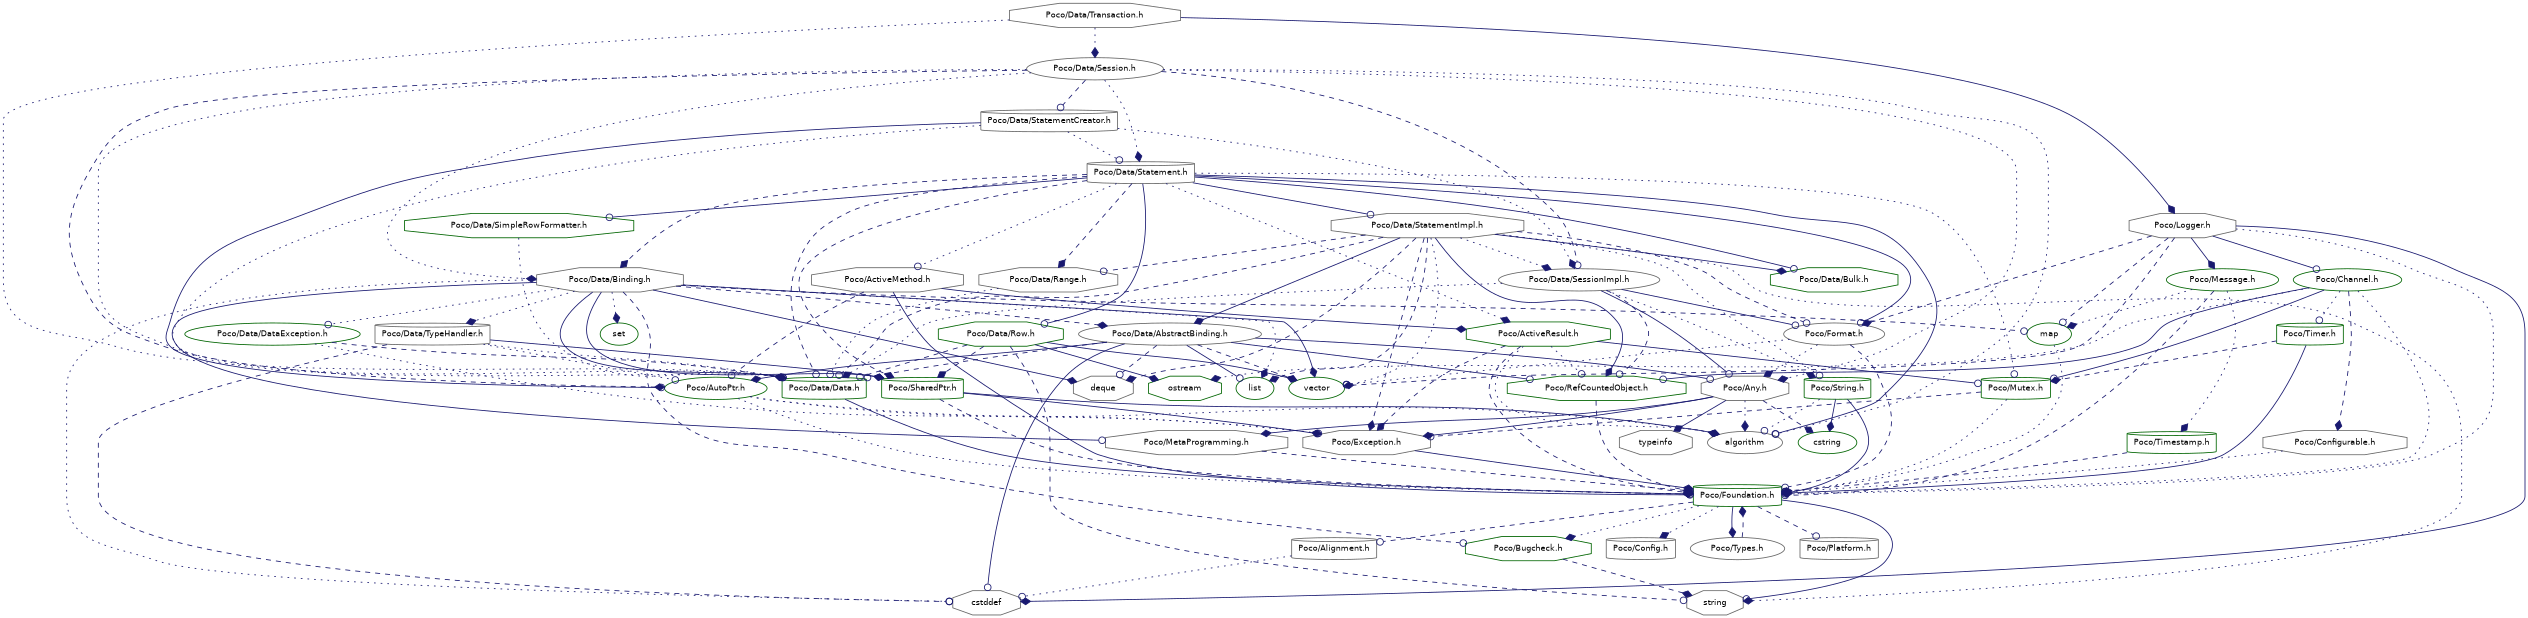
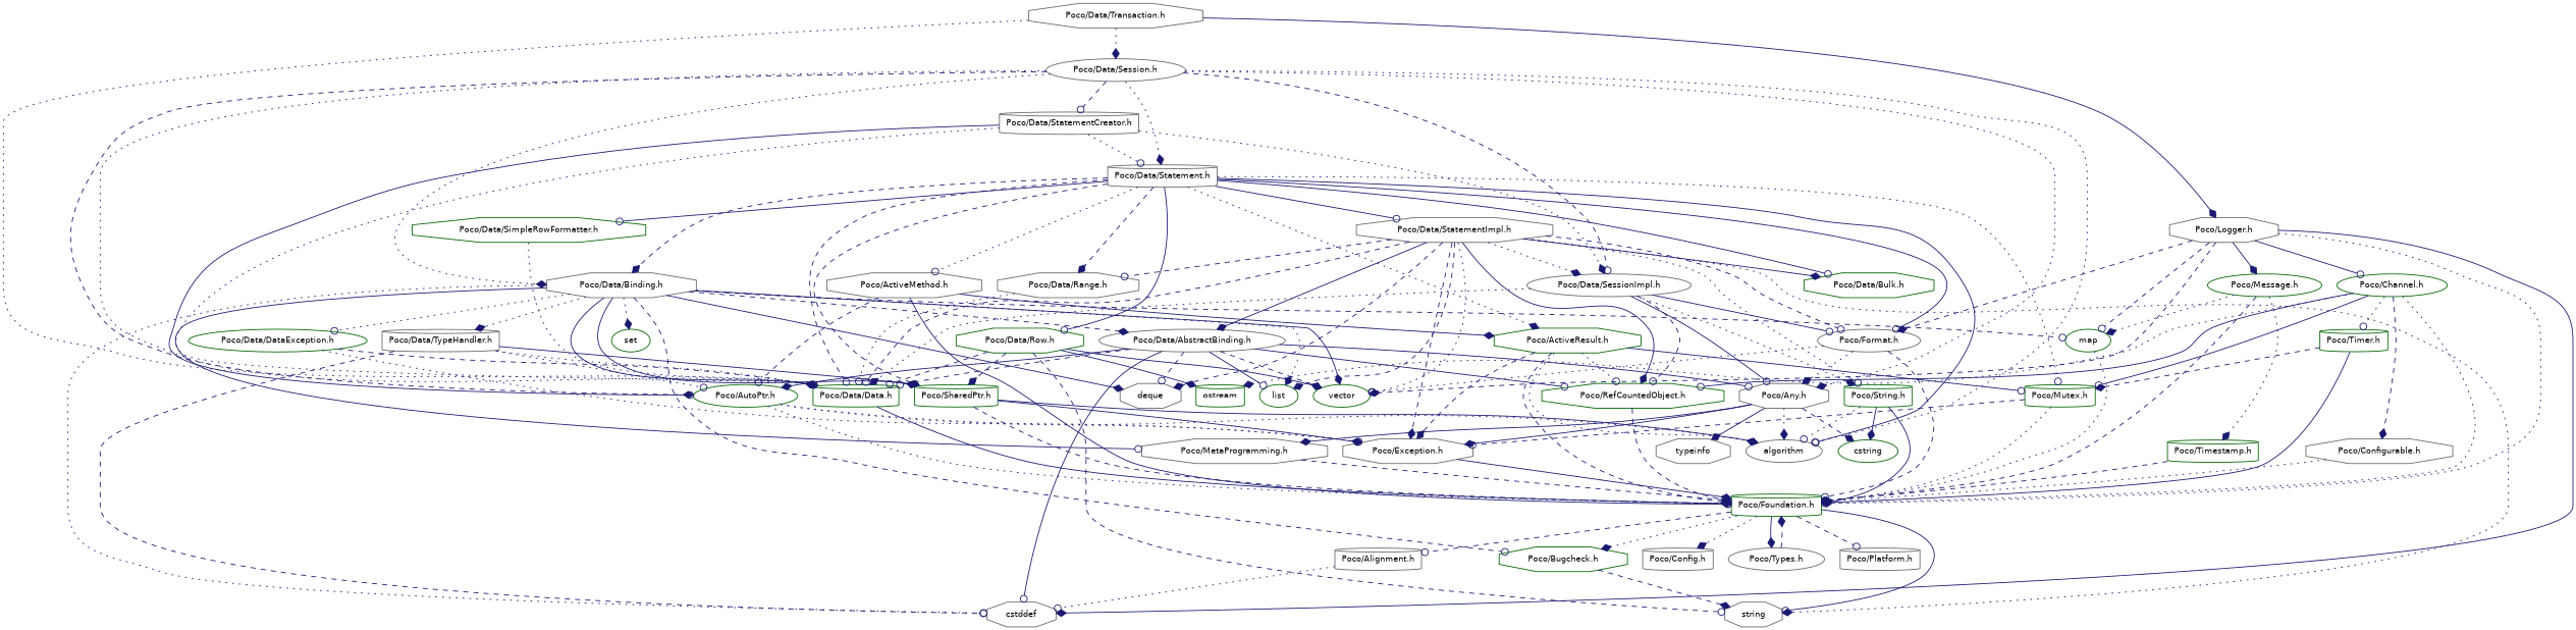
  digraph {
    node [color=gray40 fillcolor=white fontname=Helvetica fontsize=10 shape=octagon style=filled]
    edge [arrowhead=diamond color=midnightblue fontname=Helvetica fontsize=10 labelfontname=Helvetica labelfontsize=10 style=dotted]
    n1 [height=0.2 label="Poco/Data/Transaction.h" width=0.4]
    n2 [color=darkgreen height=0.2 label="Poco/Data/Data.h" shape=cylinder width=0.4]
    n3 [height=0.2 label="Poco/Data/Session.h" shape=ellipse width=0.4]
    n4 [height=0.2 label="Poco/Logger.h" width=0.4]
    n5 [color=darkgreen height=0.2 label="Poco/Foundation.h" shape=cylinder width=0.4]
    n6 [height=0.2 label="Poco/Data/SessionImpl.h" shape=ellipse width=0.4]
    n7 [height=0.2 label=algorithm shape=ellipse width=0.4]
    n8 [height=0.2 label="Poco/Any.h" width=0.4]
    n9 [height=0.2 label="Poco/Data/Statement.h" shape=cylinder width=0.4]
    n10 [color=darkgreen height=0.2 label="Poco/AutoPtr.h" shape=ellipse width=0.4]
    n11 [height=0.2 label="Poco/Data/Binding.h" width=0.4]
    n12 [height=0.2 label="Poco/Data/StatementCreator.h" shape=cylinder width=0.4]
    n13 [height=0.2 label=cstddef width=0.4]
    n14 [height=0.2 label="Poco/Format.h" shape=ellipse width=0.4]
    n15 [color=darkgreen height=0.2 label=vector shape=ellipse width=0.4]
    n16 [color=darkgreen height=0.2 label=map shape=ellipse width=0.4]
    n17 [color=darkgreen height=0.2 label="Poco/Channel.h" shape=ellipse width=0.4]
    n18 [color=darkgreen height=0.2 label="Poco/Message.h" shape=ellipse width=0.4]
    n19 [height=0.2 label="Poco/Config.h" shape=cylinder width=0.4]
    n20 [height=0.2 label="Poco/Platform.h" shape=cylinder width=0.4]
    n21 [height=0.2 label="Poco/Alignment.h" shape=cylinder width=0.4]
    n22 [color=darkgreen height=0.2 label="Poco/Bugcheck.h" width=0.4]
    n23 [height=0.2 label=string width=0.4]
    n24 [height=0.2 label="Poco/Types.h" shape=ellipse width=0.4]
    n25 [color=darkgreen height=0.2 label="Poco/RefCountedObject.h" width=0.4]
    n26 [color=darkgreen height=0.2 label="Poco/String.h" shape=cylinder width=0.4]
    n27 [color=darkgreen height=0.2 label=cstring shape=ellipse width=0.4]
    n28 [height=0.2 label="Poco/Exception.h" width=0.4]
    n29 [height=0.2 label="Poco/MetaProgramming.h" width=0.4]
    n30 [height=0.2 label=typeinfo width=0.4]
    n31 [height=0.2 label="Poco/Data/StatementImpl.h" width=0.4]
    n32 [height=0.2 label="Poco/Data/Range.h" width=0.4]
    n33 [color=darkgreen height=0.2 label="Poco/Data/Bulk.h" width=0.4]
    n34 [color=darkgreen height=0.2 label="Poco/SharedPtr.h" shape=cylinder width=0.4]
    n35 [color=darkgreen height=0.2 label="Poco/Data/Row.h" width=0.4]
    n36 [color=darkgreen height=0.2 label="Poco/Data/SimpleRowFormatter.h" width=0.4]
    n37 [color=darkgreen height=0.2 label="Poco/Mutex.h" shape=cylinder width=0.4]
    n38 [height=0.2 label="Poco/ActiveMethod.h" width=0.4]
    n39 [color=darkgreen height=0.2 label="Poco/ActiveResult.h" width=0.4]
    n40 [height=0.2 label="Poco/Data/AbstractBinding.h" shape=ellipse width=0.4]
    n41 [color=darkgreen height=0.2 label=list shape=ellipse width=0.4]
    n42 [height=0.2 label=deque width=0.4]
    n43 [color=darkgreen height=0.2 label="Poco/Data/DataException.h" shape=ellipse width=0.4]
    n44 [height=0.2 label="Poco/Data/TypeHandler.h" shape=cylinder width=0.4]
    n45 [color=darkgreen height=0.2 label=set shape=ellipse width=0.4]
-   n46 [color=darkgreen height=0.2 label=ostream width=0.4]
+   n46 [color=darkgreen height=0.2 label=ostream shape=cylinder width=0.4]
    n47 [height=0.2 label="Poco/Configurable.h" width=0.4]
    n48 [color=darkgreen height=0.2 label="Poco/Timer.h" shape=cylinder width=0.4]
    n49 [color=darkgreen height=0.2 label="Poco/Timestamp.h" shape=cylinder width=0.4]
    n1 -> n2
    n1 -> n3
    n1 -> n4 [style=solid]
    n2 -> n5 [style=solid]
    n3 -> n2 [arrowhead=odot]
    n3 -> n6 [arrowhead=odot style=dashed]
    n3 -> n7 [arrowhead=odot]
    n3 -> n8
    n3 -> n9
    n3 -> n10 [style=dashed]
    n3 -> n11
    n3 -> n12 [arrowhead=odot style=dashed]
    n4 -> n5
    n4 -> n13 [style=solid]
    n4 -> n14 [style=dashed]
    n4 -> n15 [style=dashed]
    n4 -> n16 [arrowhead=odot style=dashed]
    n4 -> n17 [arrowhead=odot style=solid]
    n4 -> n18 [style=solid]
    n5 -> n19
    n5 -> n20 [arrowhead=odot style=dashed]
    n5 -> n21 [arrowhead=odot style=dashed]
    n5 -> n22
    n5 -> n23 [arrowhead=odot style=solid]
    n5 -> n24 [style=solid]
    n6 -> n2
    n6 -> n8 [arrowhead=odot style=solid]
    n6 -> n14 [arrowhead=odot style=solid]
    n6 -> n25 [arrowhead=odot style=dashed]
    n6 -> n26
    n8 -> n7
    n8 -> n27 [style=dashed]
    n8 -> n28 [style=solid]
    n8 -> n29 [style=solid]
    n8 -> n30 [style=solid]
    n9 -> n2 [arrowhead=odot style=dashed]
    n9 -> n7 [arrowhead=odot style=solid]
    n9 -> n11 [style=dashed]
    n9 -> n14 [arrowhead=odot style=solid]
    n9 -> n31 [arrowhead=odot style=solid]
    n9 -> n32 [style=dashed]
    n9 -> n33 [arrowhead=odot style=solid]
    n9 -> n34 [style=dashed]
    n9 -> n35 [arrowhead=odot style=solid]
    n9 -> n36 [arrowhead=odot style=solid]
    n9 -> n37 [arrowhead=odot]
    n9 -> n38 [arrowhead=odot]
    n9 -> n39
    n10 -> n5
    n10 -> n7
    n10 -> n28
    n11 -> n2 [arrowhead=odot style=solid]
    n11 -> n13 [arrowhead=odot]
    n11 -> n15 [style=solid]
    n11 -> n16 [arrowhead=odot style=dashed]
    n11 -> n22 [arrowhead=odot style=dashed]
    n11 -> n29 [arrowhead=odot style=solid]
    n11 -> n34 [style=solid]
    n11 -> n40 [style=dashed]
    n11 -> n41
    n11 -> n42 [style=solid]
    n11 -> n43 [arrowhead=odot]
    n11 -> n44
    n11 -> n45
    n12 -> n2 [arrowhead=odot]
    n12 -> n6
    n12 -> n9 [arrowhead=odot]
    n12 -> n10 [arrowhead=odot style=solid]
    n14 -> n5 [arrowhead=odot style=dashed]
    n14 -> n8
    n14 -> n15 [arrowhead=odot]
    n16 -> n5 [arrowhead=odot]
    n17 -> n5 [arrowhead=odot]
    n17 -> n25 [arrowhead=odot style=solid]
    n17 -> n37 [arrowhead=odot style=solid]
    n17 -> n46
    n17 -> n47 [style=dashed]
    n17 -> n48 [arrowhead=odot]
    n18 -> n5 [arrowhead=odot style=dashed]
    n18 -> n16
    n18 -> n49
    n21 -> n13 [arrowhead=odot]
    n22 -> n23 [style=dashed]
    n24 -> n5 [style=dashed]
    n25 -> n5 [arrowhead=odot style=dashed]
    n26 -> n5 [style=solid]
    n26 -> n7 [arrowhead=odot]
    n26 -> n27 [style=solid]
    n28 -> n5 [style=solid]
    n29 -> n5 [style=dashed]
    n31 -> n2 [arrowhead=odot style=dashed]
    n31 -> n6
    n31 -> n14 [arrowhead=odot style=dashed]
    n31 -> n15 [arrowhead=odot]
    n31 -> n23
    n31 -> n25 [style=solid]
    n31 -> n26 [arrowhead=odot]
    n31 -> n28 [style=dashed]
    n31 -> n32 [arrowhead=odot style=dashed]
    n31 -> n33 [style=solid]
    n31 -> n40 [style=solid]
    n31 -> n41 [style=dashed]
    n31 -> n42 [style=dashed]
    n32 -> n2 [arrowhead=odot]
    n34 -> n5 [arrowhead=odot style=dashed]
    n34 -> n7 [style=solid]
    n34 -> n28 [arrowhead=odot style=solid]
    n35 -> n2 [arrowhead=odot style=dashed]
    n35 -> n15 [style=solid]
    n35 -> n23 [arrowhead=odot style=dashed]
    n35 -> n34 [style=dashed]
    n35 -> n46 [style=solid]
    n36 -> n2
    n37 -> n5 [arrowhead=odot]
    n37 -> n28 [arrowhead=odot style=dashed]
    n38 -> n5 [arrowhead=odot style=solid]
    n38 -> n10 [arrowhead=odot style=dashed]
    n38 -> n39 [style=solid]
    n39 -> n5 [style=dashed]
    n39 -> n7
    n39 -> n25 [arrowhead=odot]
    n39 -> n28 [style=dashed]
    n39 -> n37 [arrowhead=odot style=solid]
    n40 -> n2 [arrowhead=odot style=dashed]
    n40 -> n8 [arrowhead=odot style=solid]
    n40 -> n10 [style=solid]
    n40 -> n13 [arrowhead=odot style=solid]
    n40 -> n15 [style=dashed]
    n40 -> n25 [arrowhead=odot style=solid]
    n40 -> n41 [arrowhead=odot style=solid]
    n40 -> n42 [arrowhead=odot style=dashed]
    n43 -> n2 [style=dashed]
    n43 -> n28 [arrowhead=odot]
    n44 -> n2
    n44 -> n10 [arrowhead=odot]
    n44 -> n13 [arrowhead=odot style=dashed]
    n44 -> n34 [style=solid]
    n47 -> n5 [arrowhead=odot]
    n48 -> n5 [style=solid]
    n48 -> n37 [style=dashed]
    n49 -> n5 [style=dashed]
  }
